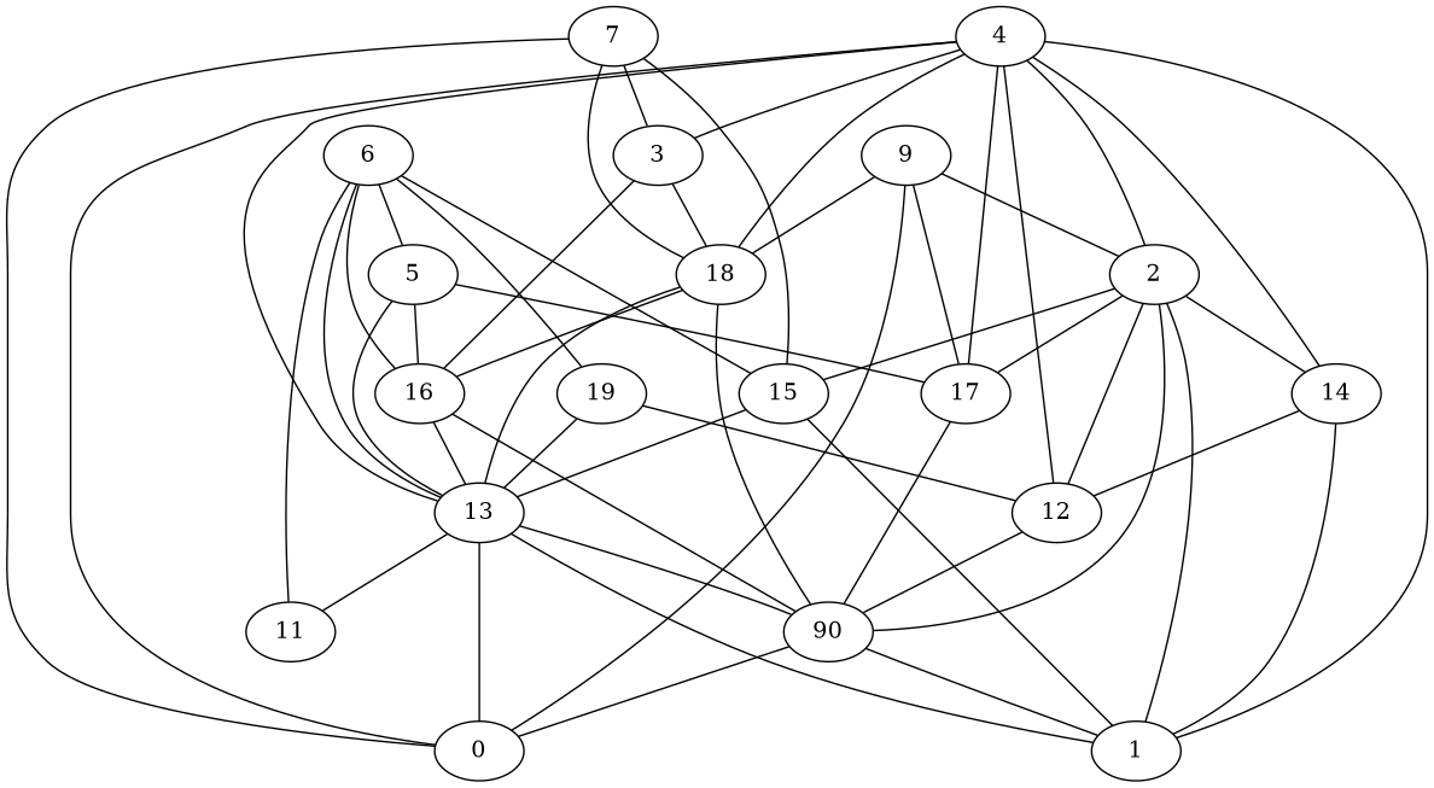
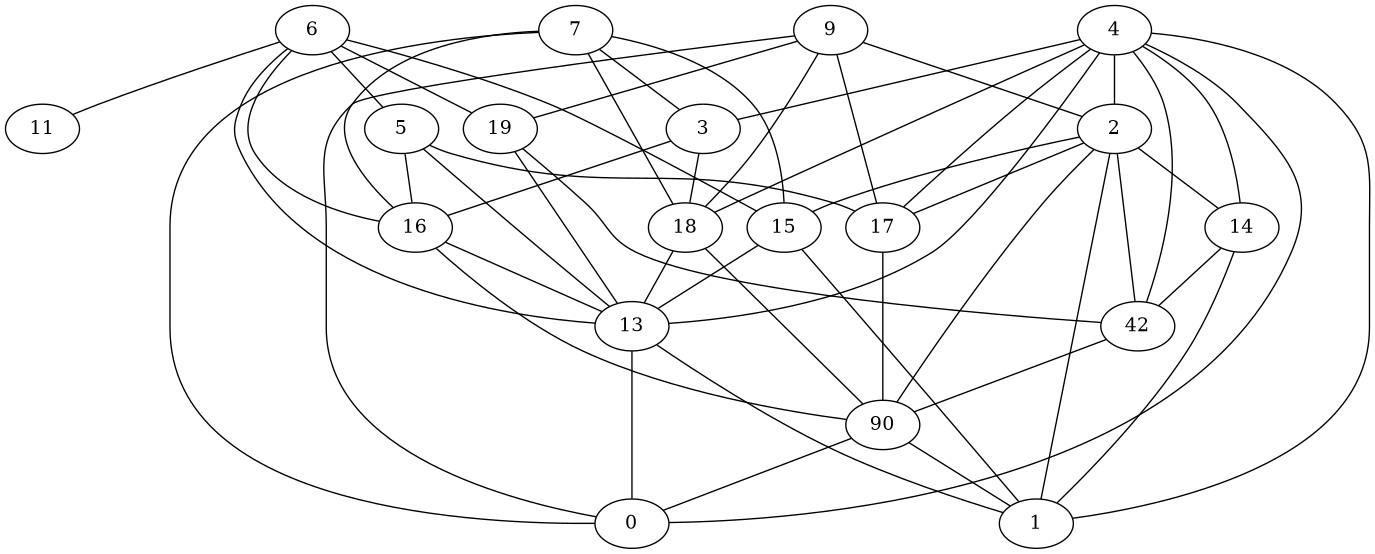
  digraph {
    edge [color=black dir=none]
    6
    5
    11
    15
    16
    19
    13
    17
    1
    n10 [label=90]
-   12
+   12 [label=42]
    3
    18
    0
    7
    14
    9
    2
    4
    subgraph sub_1 {
      6
      5
      11
      15
      16
      19
      13
      17
      1
      n10
      12
      3
      18
      0
      7
      14
      9
      2
      4
    }
    6 -> 5
    6 -> 11
    6 -> 15
    6 -> 16
    6 -> 19
    6 -> 13
    5 -> 16
    5 -> 13
    5 -> 17
    15 -> 13
    15 -> 1
    16 -> 13
    16 -> n10
    19 -> 13
    19 -> 12
-   13 -> 11
    13 -> 1
-   13 -> n10
    13 -> 0
    17 -> n10
    n10 -> 1
    n10 -> 0
    12 -> n10
    3 -> 16
    3 -> 18
-   18 -> 16
+   7 -> 16
    18 -> 13
    18 -> n10
    7 -> 15
    7 -> 3
    7 -> 18
    7 -> 0
    14 -> 1
    14 -> 12
+   9 -> 19
    9 -> 17
    9 -> 18
    9 -> 0
    9 -> 2
    2 -> 15
    2 -> 17
    2 -> 1
    2 -> n10
    2 -> 12
    2 -> 14
    4 -> 13
    4 -> 17
    4 -> 1
    4 -> 12
    4 -> 3
    4 -> 18
    4 -> 0
    4 -> 14
    4 -> 2
  }
